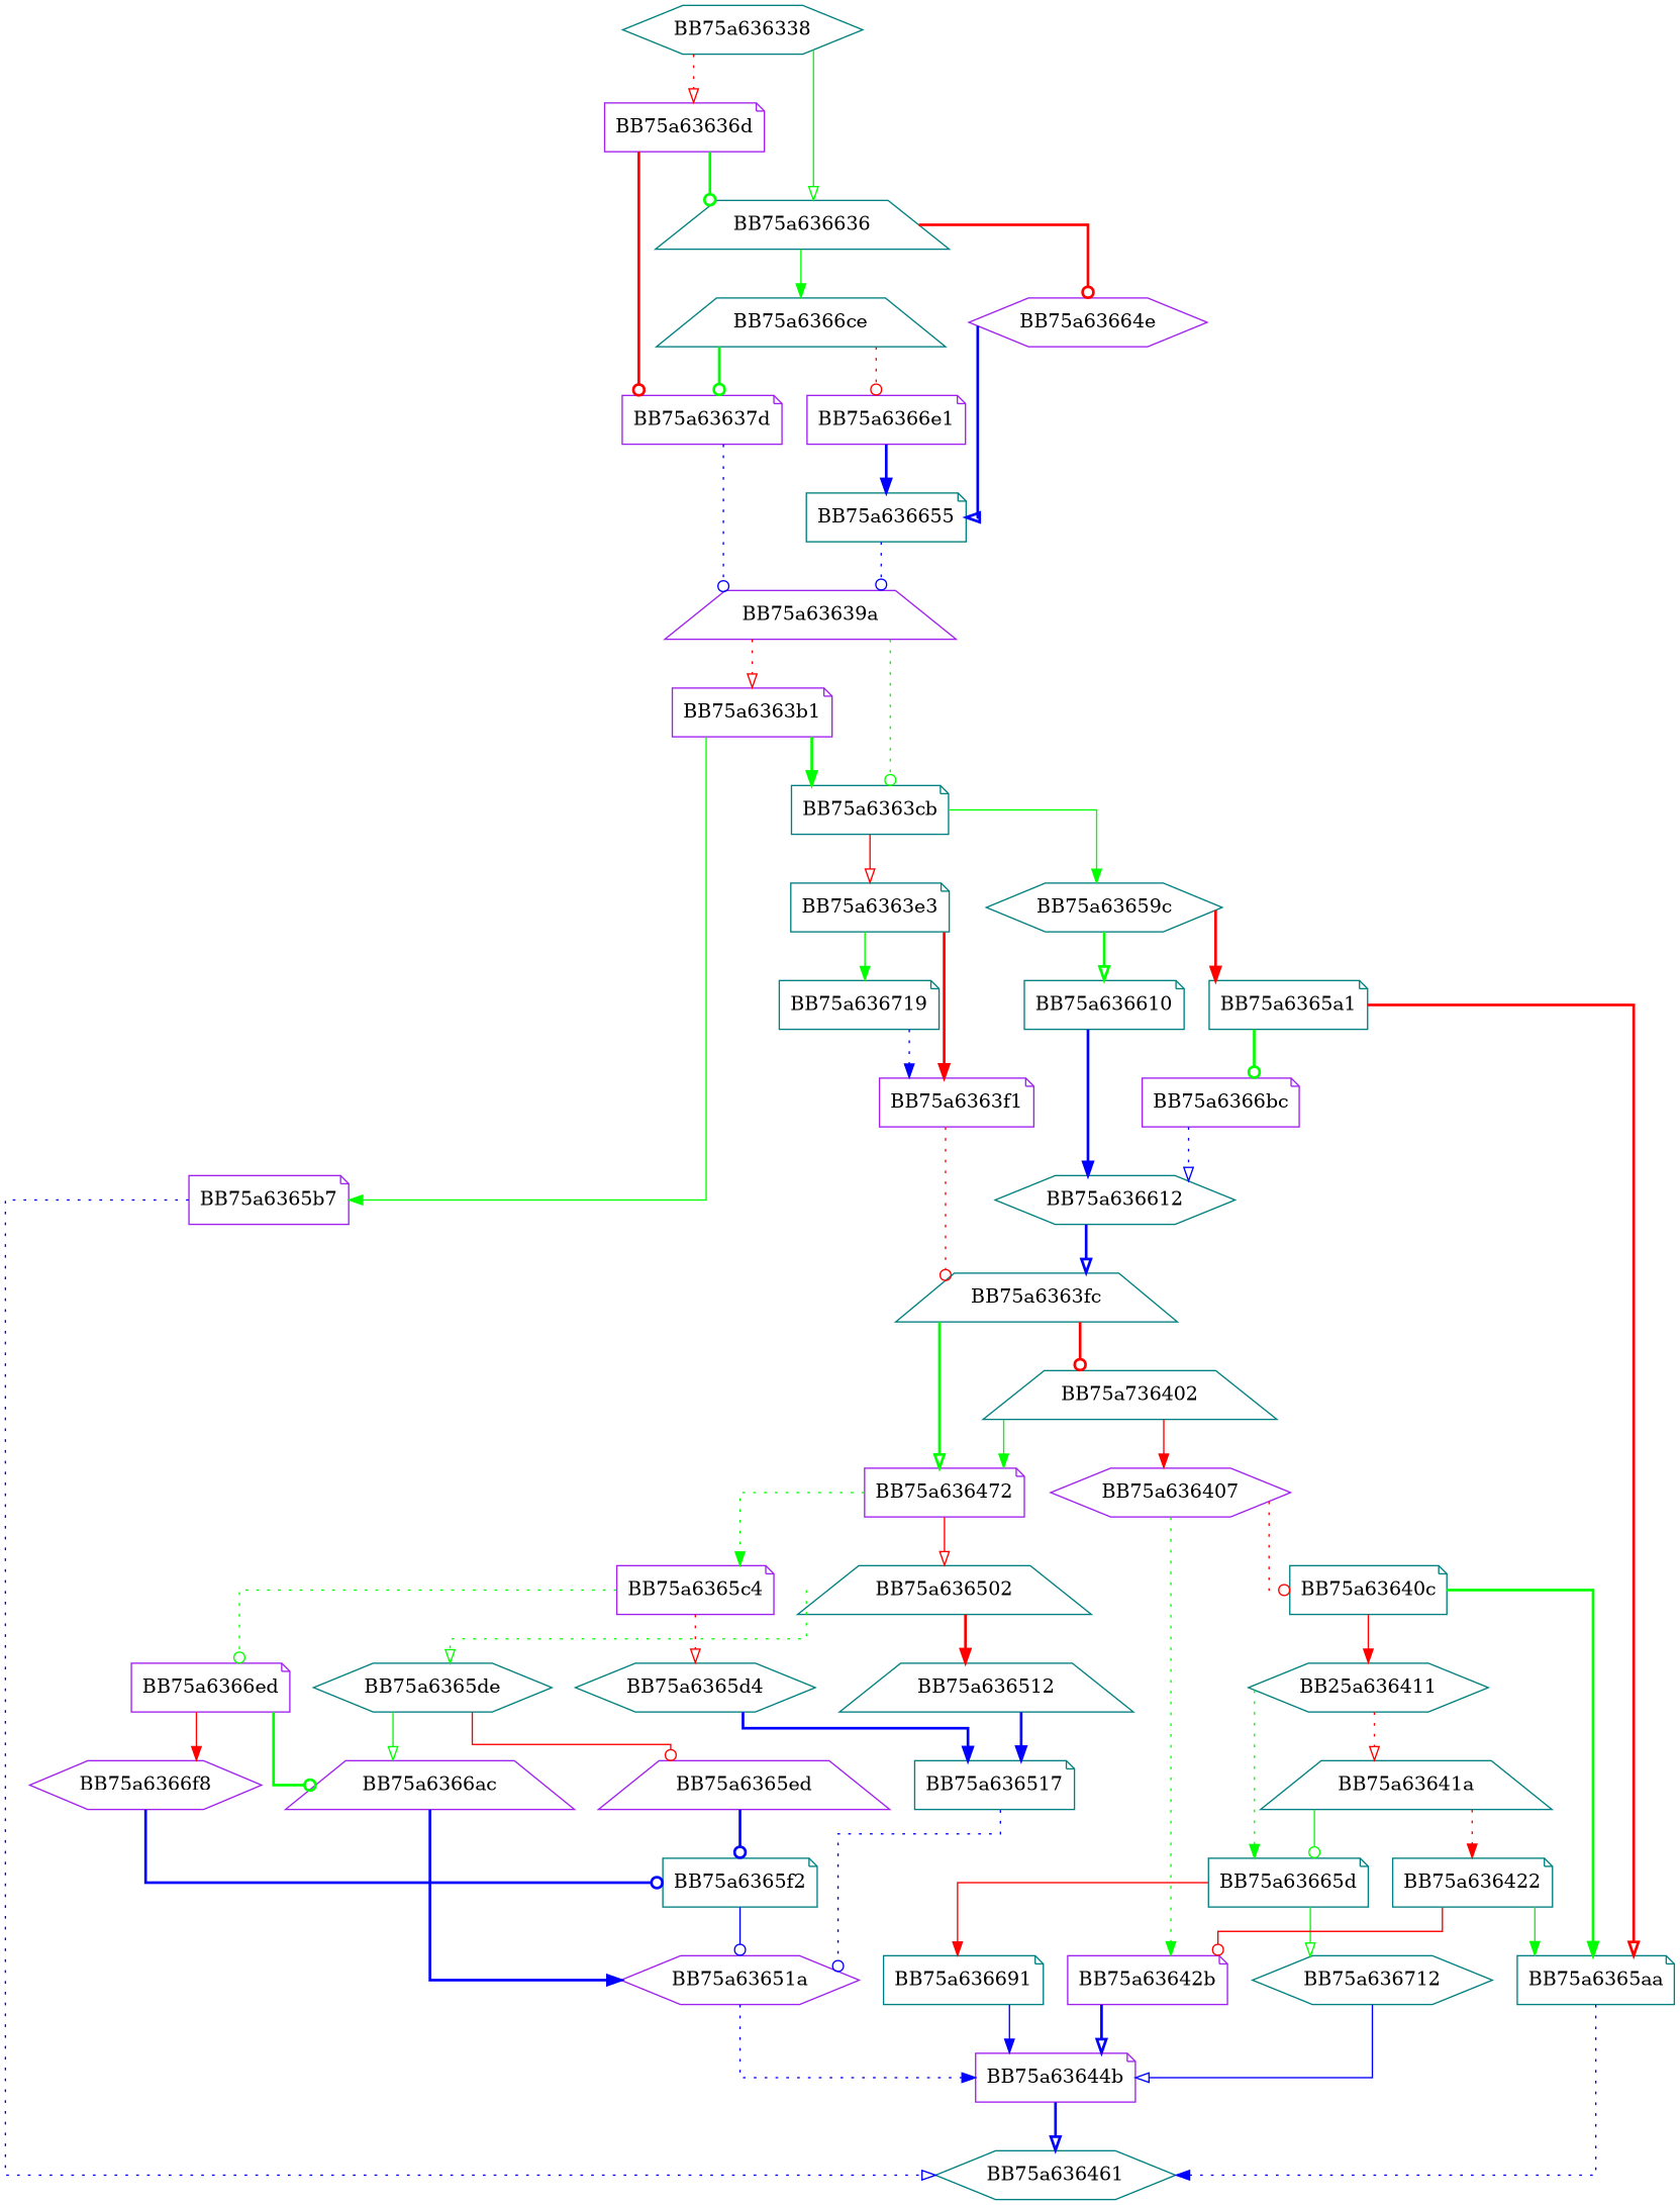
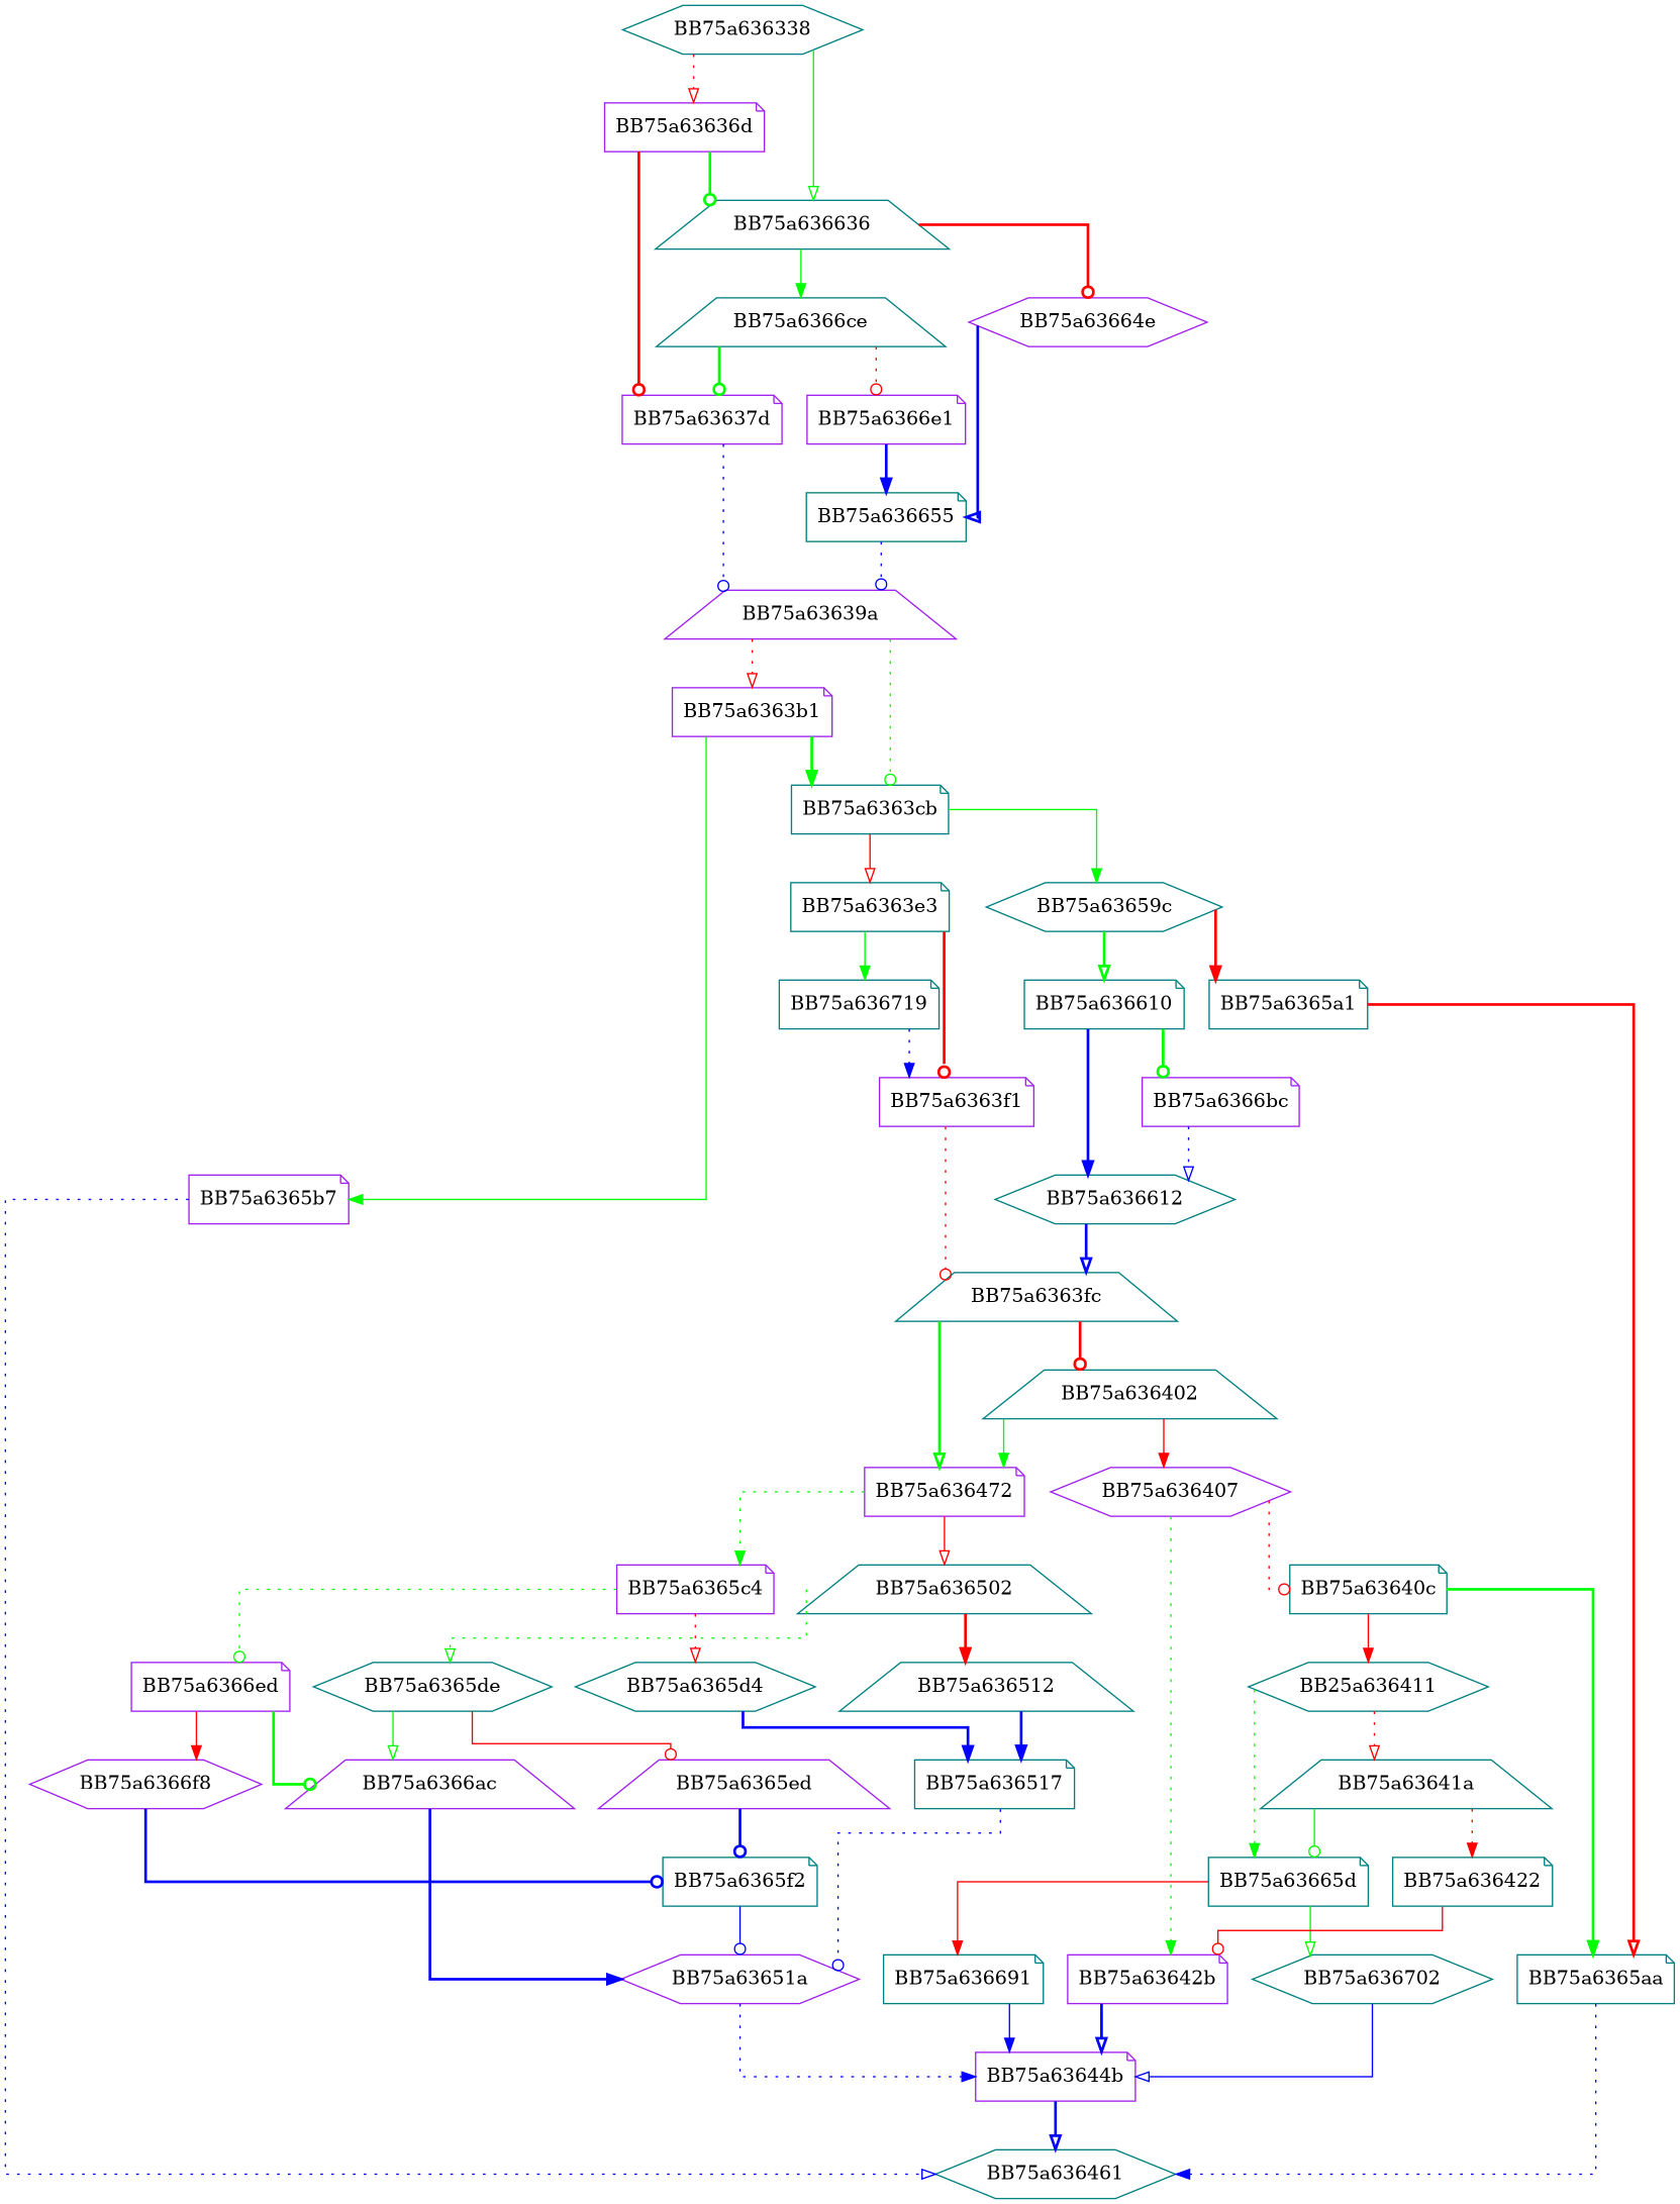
  digraph {
    splines=ortho
    node [color=teal shape=note]
    edge [arrowhead=normal color=green style=bold]
    BB75a636338 [shape=hexagon]
    BB75a636636 [shape=trapezium]
    BB75a63636d [color=purple]
    BB75a6366ce [shape=trapezium]
    BB75a63664e [color=purple shape=hexagon]
    BB75a63637d [color=purple]
    BB75a6366e1 [color=purple]
    BB75a636655
    BB75a63639a [color=purple shape=trapezium]
    BB75a6363cb
    BB75a6363b1 [color=purple]
    BB75a63659c [shape=hexagon]
    BB75a6363e3
    BB75a6365b7 [color=purple]
    BB75a636610
    BB75a6365a1
    BB75a636719
    BB75a6363f1 [color=purple]
    BB75a636461 [shape=hexagon]
    BB75a636612 [shape=hexagon]
    BB75a6365aa
    BB75a6366bc [color=purple]
    BB75a6363fc [shape=trapezium]
    BB75a636472 [color=purple]
-   BB75a636402 [shape=trapezium label=BB75a736402]
+   BB75a636402 [shape=trapezium]
    BB75a6365c4 [color=purple]
    BB75a636502 [shape=trapezium]
    BB75a636407 [color=purple shape=hexagon]
    BB75a6366ed [color=purple]
    BB75a6365d4 [shape=hexagon]
    BB75a6365de [shape=hexagon]
    BB75a636512 [shape=trapezium]
    BB75a63642b [color=purple]
    BB75a63640c
    BB75a63644b [color=purple]
    n36 [label=BB25a636411 shape=hexagon]
    BB75a63665d
    BB75a63641a [shape=trapezium]
-   BB75a636702 [shape=hexagon label=BB75a636712]
+   BB75a636702 [shape=hexagon]
    BB75a636691
    BB75a636422
    BB75a6366ac [color=purple shape=trapezium]
    BB75a6366f8 [color=purple shape=hexagon]
    BB75a636517
    BB75a6365ed [color=purple shape=trapezium]
    BB75a63651a [color=purple shape=hexagon]
    BB75a6365f2
    BB75a636338 -> BB75a636636 [arrowhead=onormal style=solid]
    BB75a636338 -> BB75a63636d [arrowhead=onormal color=red style=dotted]
    BB75a636636 -> BB75a6366ce [style=solid]
    BB75a636636 -> BB75a63664e [arrowhead=odot color=red]
    BB75a63636d -> BB75a636636 [arrowhead=odot]
    BB75a63636d -> BB75a63637d [arrowhead=odot color=red]
    BB75a6366ce -> BB75a63637d [arrowhead=odot]
    BB75a6366ce -> BB75a6366e1 [arrowhead=odot color=red style=dotted]
    BB75a63664e -> BB75a636655 [arrowhead=onormal color=blue]
    BB75a63637d -> BB75a63639a [arrowhead=odot color=blue style=dotted]
    BB75a6366e1 -> BB75a636655 [color=blue]
    BB75a636655 -> BB75a63639a [arrowhead=odot color=blue style=dotted]
    BB75a63639a -> BB75a6363cb [arrowhead=odot style=dotted]
    BB75a63639a -> BB75a6363b1 [arrowhead=onormal color=red style=dotted]
    BB75a6363cb -> BB75a63659c [style=solid]
    BB75a6363cb -> BB75a6363e3 [arrowhead=onormal color=red style=solid]
    BB75a6363b1 -> BB75a6363cb
    BB75a6363b1 -> BB75a6365b7 [style=solid]
    BB75a63659c -> BB75a636610 [arrowhead=onormal]
    BB75a63659c -> BB75a6365a1 [color=red]
    BB75a6363e3 -> BB75a636719 [style=solid]
-   BB75a6363e3 -> BB75a6363f1 [color=red]
+   BB75a6363e3 -> BB75a6363f1 [arrowhead=odot color=red]
    BB75a6365b7 -> BB75a636461 [arrowhead=onormal color=blue style=dotted]
    BB75a636610 -> BB75a636612 [color=blue]
    BB75a6365a1 -> BB75a6365aa [arrowhead=onormal color=red]
-   BB75a6365a1 -> BB75a6366bc [arrowhead=odot]
+   BB75a636610 -> BB75a6366bc [arrowhead=odot]
    BB75a636719 -> BB75a6363f1 [color=blue style=dotted]
    BB75a6363f1 -> BB75a6363fc [arrowhead=odot color=red style=dotted]
    BB75a636612 -> BB75a6363fc [arrowhead=onormal color=blue]
    BB75a6365aa -> BB75a636461 [color=blue style=dotted]
    BB75a6366bc -> BB75a636612 [arrowhead=onormal color=blue style=dotted]
    BB75a6363fc -> BB75a636472 [arrowhead=onormal]
    BB75a6363fc -> BB75a636402 [arrowhead=odot color=red]
    BB75a636472 -> BB75a6365c4 [style=dotted]
    BB75a636472 -> BB75a636502 [arrowhead=onormal color=red style=solid]
    BB75a636402 -> BB75a636472 [style=solid]
    BB75a636402 -> BB75a636407 [color=red style=solid]
    BB75a6365c4 -> BB75a6366ed [arrowhead=odot style=dotted]
    BB75a6365c4 -> BB75a6365d4 [arrowhead=onormal color=red style=dotted]
    BB75a636502 -> BB75a6365de [arrowhead=onormal style=dotted]
    BB75a636502 -> BB75a636512 [color=red]
    BB75a636407 -> BB75a63642b [style=dotted]
    BB75a636407 -> BB75a63640c [arrowhead=odot color=red style=dotted]
    BB75a6366ed -> BB75a6366ac [arrowhead=odot]
    BB75a6366ed -> BB75a6366f8 [color=red style=solid]
    BB75a6365d4 -> BB75a636517 [color=blue]
    BB75a6365de -> BB75a6366ac [arrowhead=onormal style=solid]
    BB75a6365de -> BB75a6365ed [arrowhead=odot color=red style=solid]
    BB75a636512 -> BB75a636517 [color=blue]
    BB75a63642b -> BB75a63644b [arrowhead=onormal color=blue]
    BB75a63640c -> BB75a6365aa
    BB75a63640c -> n36 [color=red style=solid]
    BB75a63644b -> BB75a636461 [arrowhead=onormal color=blue]
    n36 -> BB75a63665d [style=dotted]
    n36 -> BB75a63641a [arrowhead=onormal color=red style=dotted]
    BB75a63665d -> BB75a636702 [arrowhead=onormal style=solid]
    BB75a63665d -> BB75a636691 [color=red style=solid]
    BB75a63641a -> BB75a63665d [arrowhead=odot style=solid]
    BB75a63641a -> BB75a636422 [color=red style=dotted]
    BB75a636702 -> BB75a63644b [arrowhead=onormal color=blue style=solid]
    BB75a636691 -> BB75a63644b [color=blue style=solid]
-   BB75a636422 -> BB75a6365aa [style=solid]
    BB75a636422 -> BB75a63642b [arrowhead=odot color=red style=solid]
    BB75a6366ac -> BB75a63651a [color=blue]
    BB75a6366f8 -> BB75a6365f2 [arrowhead=odot color=blue]
    BB75a636517 -> BB75a63651a [arrowhead=odot color=blue style=dotted]
    BB75a6365ed -> BB75a6365f2 [arrowhead=odot color=blue]
    BB75a63651a -> BB75a63644b [color=blue style=dotted]
    BB75a6365f2 -> BB75a63651a [arrowhead=odot color=blue style=solid]
  }
